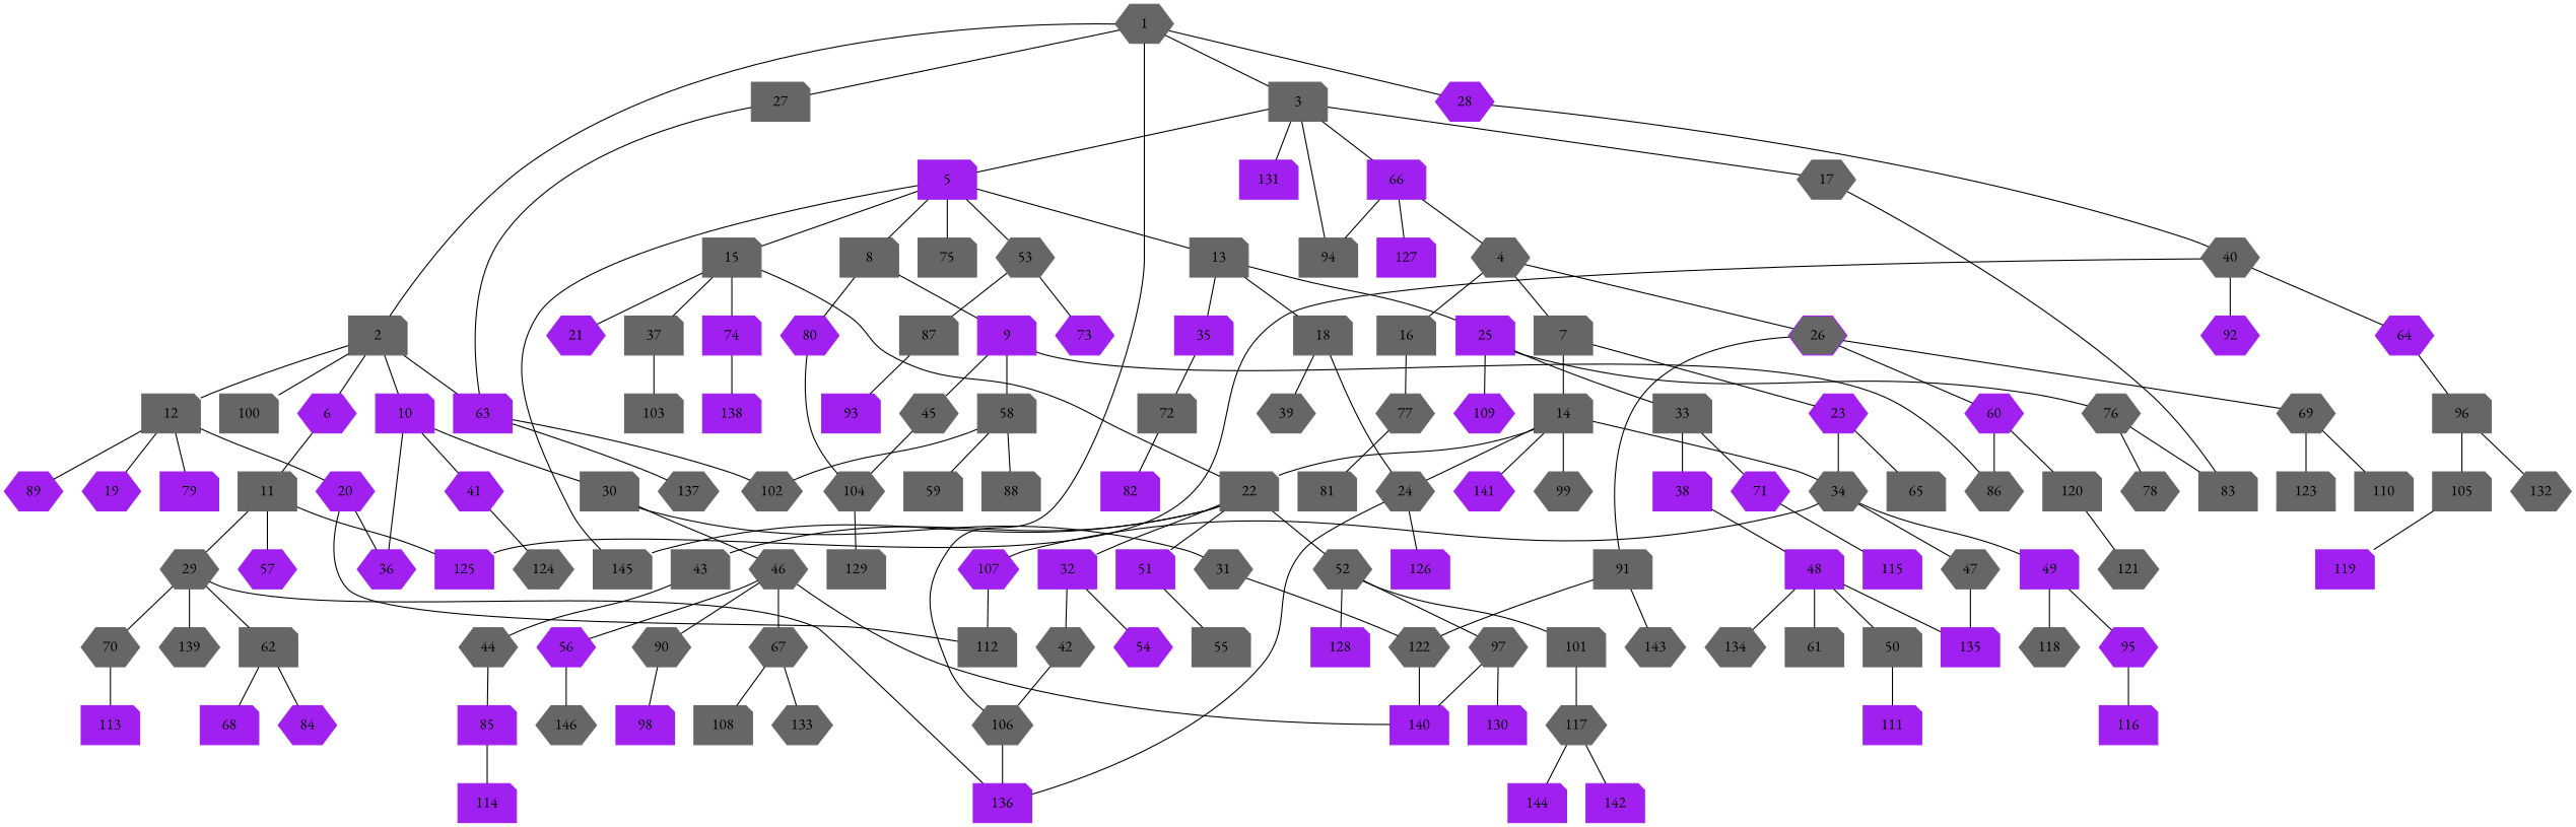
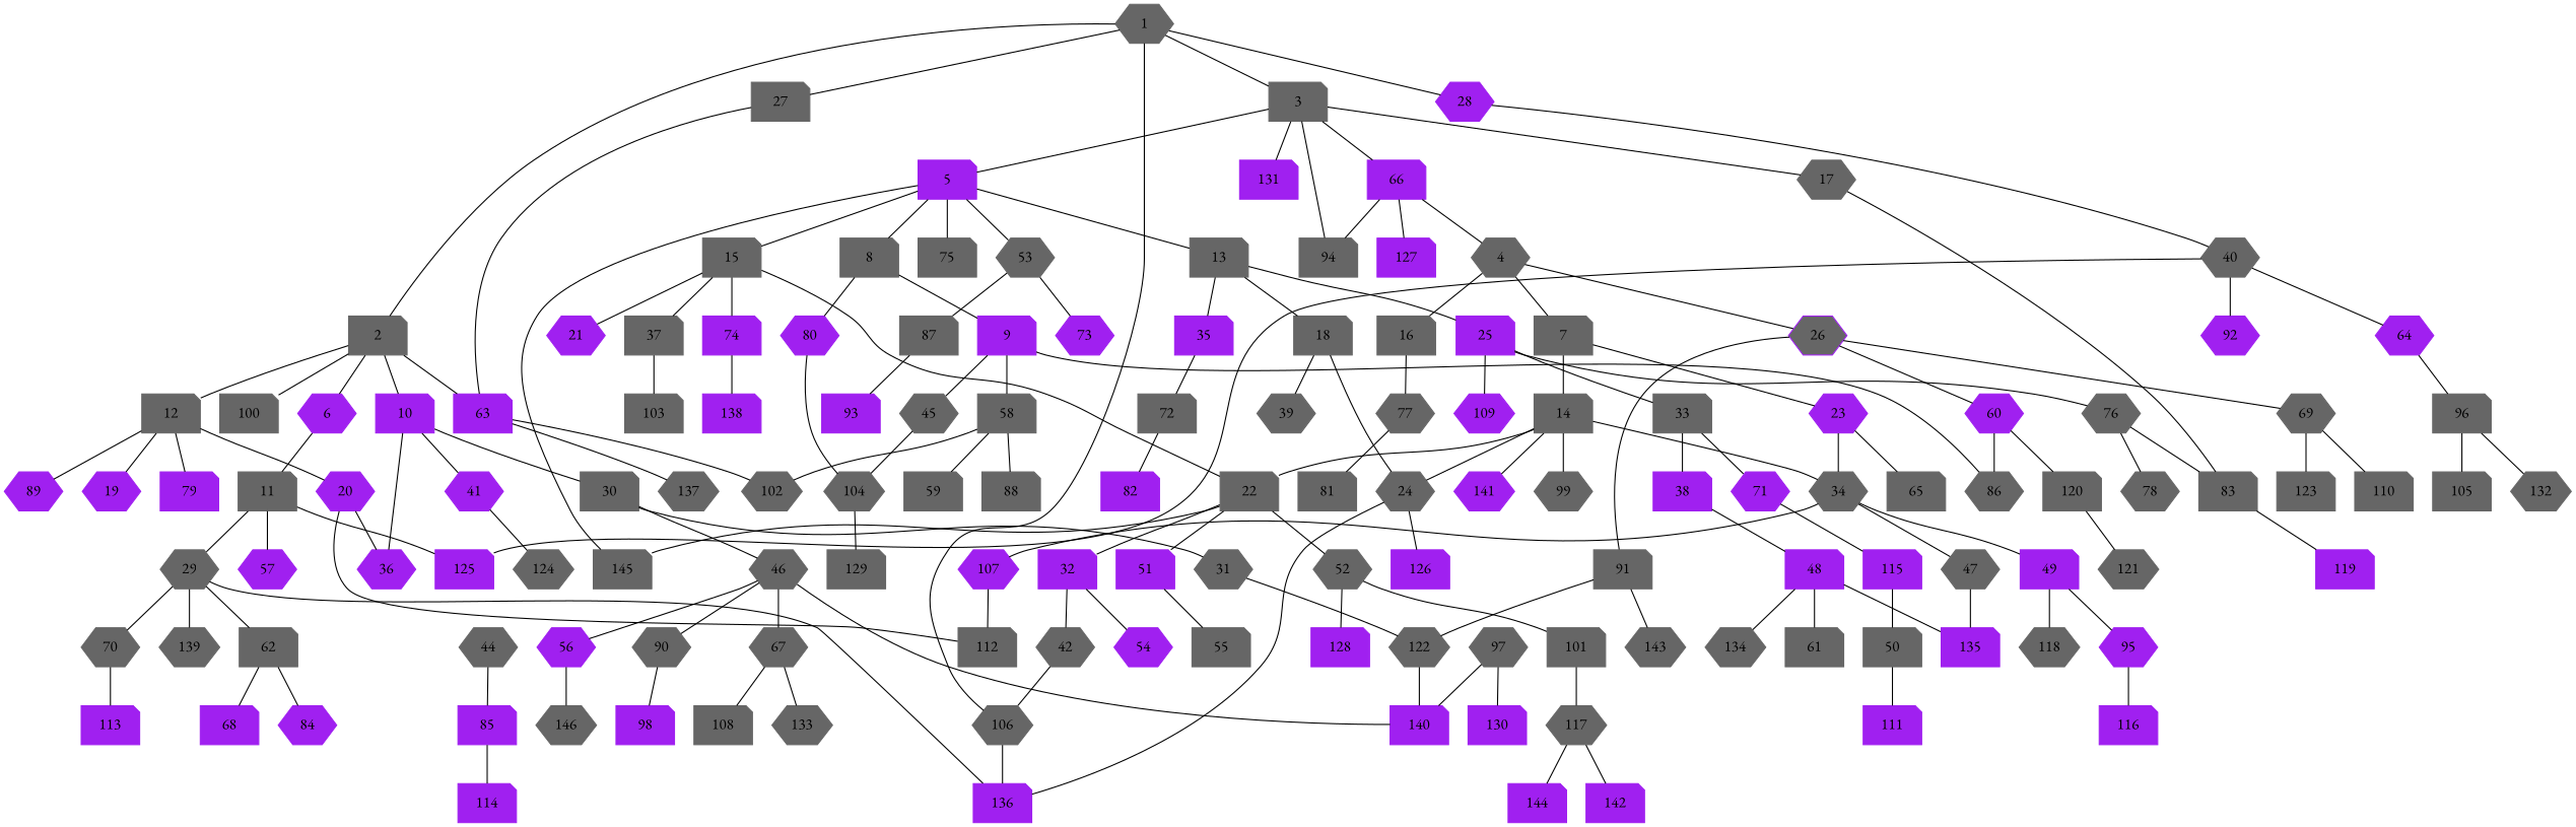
  graph {
    fontname="EB Garamond"
    node [color=gray40 fontname="EB Garamond" shape=note style=filled]
    edge [fontname="EB Garamond"]
    1 [shape=hexagon]
    2
    3
    27
    28 [color=purple shape=hexagon]
    106 [shape=hexagon]
    6 [color=purple shape=hexagon]
    10 [color=purple]
    12
    63 [color=purple]
    100
    5 [color=purple]
    17 [shape=hexagon]
    66 [color=purple]
    94
    131 [color=purple]
    40 [shape=hexagon]
    136 [color=purple]
    11
    30
    36 [color=purple shape=hexagon]
    41 [color=purple shape=hexagon]
    19 [color=purple shape=hexagon]
    20 [color=purple shape=hexagon]
    79 [color=purple]
    89 [color=purple shape=hexagon]
    102 [shape=hexagon]
    137 [shape=hexagon]
    4 [shape=hexagon]
    7
    16
    26 [color=purple fillcolor=gray40 shape=hexagon]
    8
    13
    15
    53 [shape=hexagon]
    75
    145
    83
    127 [color=purple]
    14
    23 [color=purple shape=hexagon]
    77 [shape=hexagon]
    60 [color=purple shape=hexagon]
    69 [shape=hexagon]
    91
    9 [color=purple]
    80 [color=purple shape=hexagon]
    18
    25 [color=purple]
    35 [color=purple]
    22
    21 [color=purple shape=hexagon]
    37
    74 [color=purple]
    73 [color=purple shape=hexagon]
    87
    29 [shape=hexagon]
    57 [color=purple shape=hexagon]
    125 [color=purple]
    24 [shape=hexagon]
    34 [shape=hexagon]
    99 [shape=hexagon]
    141 [color=purple shape=hexagon]
    65
    45 [shape=hexagon]
    58
    86 [shape=hexagon]
    104 [shape=hexagon]
    59
    88
    31 [shape=hexagon]
    46 [shape=hexagon]
    124 [shape=hexagon]
    62
    70 [shape=hexagon]
    139 [shape=hexagon]
    112
    39 [shape=hexagon]
    33
    76 [shape=hexagon]
    109 [color=purple shape=hexagon]
    72
    32 [color=purple]
-   43
    51 [color=purple]
    52 [shape=hexagon]
    126 [color=purple]
    47 [shape=hexagon]
    49 [color=purple]
    107 [color=purple shape=hexagon]
    103
    138 [color=purple]
    81
    119 [color=purple]
    42 [shape=hexagon]
    54 [color=purple shape=hexagon]
    44 [shape=hexagon]
    55
    97 [shape=hexagon]
    101
    128 [color=purple]
    38 [color=purple]
    71 [color=purple shape=hexagon]
    78 [shape=hexagon]
    120
    110
    123
    122 [shape=hexagon]
    143 [shape=hexagon]
    64 [color=purple shape=hexagon]
    92 [color=purple shape=hexagon]
    68 [color=purple]
    84 [color=purple shape=hexagon]
    113 [color=purple]
    56 [color=purple shape=hexagon]
    67 [shape=hexagon]
    90 [shape=hexagon]
    140 [color=purple]
    48 [color=purple]
    115 [color=purple]
    135 [color=purple]
    95 [color=purple shape=hexagon]
    118 [shape=hexagon]
    82 [color=purple]
    50
    61
    134 [shape=hexagon]
    96
    85 [color=purple]
    114 [color=purple]
    129
    146 [shape=hexagon]
    108
    133 [shape=hexagon]
    98 [color=purple]
    111 [color=purple]
    116 [color=purple]
    130 [color=purple]
    117 [shape=hexagon]
    93 [color=purple]
    121 [shape=hexagon]
    105
    132 [shape=hexagon]
    142 [color=purple]
    144 [color=purple]
    1 -- 2
    1 -- 3
    1 -- 27
    1 -- 28
    1 -- 106
    2 -- 6
    2 -- 10
    2 -- 12
    2 -- 63
    2 -- 100
    3 -- 5
    3 -- 17
    3 -- 66
    3 -- 94
    3 -- 131
    27 -- 63
    28 -- 40
    106 -- 136
    6 -- 11
    10 -- 30
    10 -- 36
    10 -- 41
    12 -- 19
    12 -- 20
    12 -- 79
    12 -- 89
    63 -- 102
    63 -- 137
    5 -- 8
    5 -- 13
    5 -- 15
    5 -- 53
    5 -- 75
    5 -- 145
    17 -- 83
    66 -- 94
    66 -- 4
    66 -- 127
    40 -- 125
    40 -- 64
    40 -- 92
    11 -- 29
    11 -- 57
    11 -- 125
    30 -- 31
    30 -- 46
    41 -- 124
    20 -- 36
    20 -- 112
    4 -- 7
    4 -- 16
    4 -- 26
    7 -- 14
    7 -- 23
    16 -- 77
    26 -- 60
    26 -- 69
    26 -- 91
    8 -- 9
    8 -- 80
    13 -- 18
    13 -- 25
    13 -- 35
    15 -- 22
    15 -- 21
    15 -- 37
    15 -- 74
    53 -- 73
    53 -- 87
-   105 -- 119
+   83 -- 119
    14 -- 22
    14 -- 24
    14 -- 34
    14 -- 99
    14 -- 141
    23 -- 34
    23 -- 65
    77 -- 81
    60 -- 86
    60 -- 120
    69 -- 110
    69 -- 123
    91 -- 122
    91 -- 143
    9 -- 45
    9 -- 58
    9 -- 86
    80 -- 104
    18 -- 24
    18 -- 39
    25 -- 33
    25 -- 76
    25 -- 109
    35 -- 72
    22 -- 145
    22 -- 32
-   22 -- 43
    22 -- 51
    22 -- 52
    37 -- 103
    74 -- 138
    87 -- 93
    29 -- 136
    29 -- 62
    29 -- 70
    29 -- 139
    24 -- 136
    24 -- 126
    34 -- 47
    34 -- 49
    34 -- 107
    45 -- 104
    58 -- 102
    58 -- 59
    58 -- 88
    104 -- 129
    31 -- 122
    46 -- 56
    46 -- 67
    46 -- 90
    46 -- 140
    62 -- 68
    62 -- 84
    70 -- 113
    33 -- 38
    33 -- 71
    76 -- 83
    76 -- 78
    72 -- 82
    32 -- 42
    32 -- 54
-   43 -- 44
    51 -- 55
-   52 -- 97
    52 -- 101
    52 -- 128
    47 -- 135
    49 -- 95
    49 -- 118
    107 -- 112
    42 -- 106
    44 -- 85
    97 -- 140
    97 -- 130
    101 -- 117
    38 -- 48
    71 -- 115
    120 -- 121
    122 -- 140
    64 -- 96
    56 -- 146
    67 -- 108
    67 -- 133
    90 -- 98
    48 -- 135
-   48 -- 50
+   115 -- 50
    48 -- 61
    48 -- 134
    95 -- 116
    50 -- 111
    96 -- 105
    96 -- 132
    85 -- 114
    117 -- 142
    117 -- 144
  }
